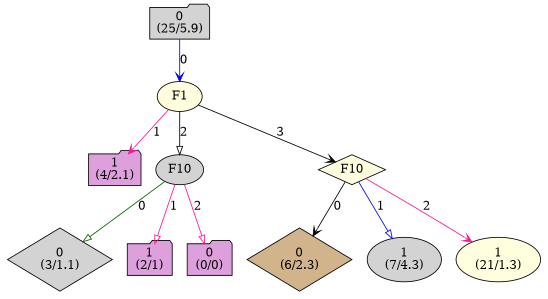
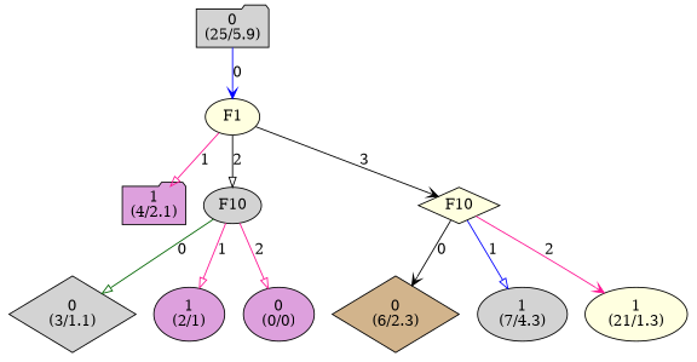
  digraph {
    node [fillcolor=lightgrey shape=ellipse style=filled]
    edge [arrowhead=onormal color=deeppink]
    n1 [fillcolor=lightyellow label="F1\n"]
    n2 [fillcolor=plum label="1\n(4/2.1)" shape=folder]
    n3 [label="F10\n"]
    n4 [fillcolor=lightyellow label="F10\n" shape=diamond]
    n5 [label="0\n(25/5.9)" shape=folder]
    n6 [label="0\n(3/1.1)" shape=diamond]
-   n7 [fillcolor=plum label="1\n(2/1)" shape=folder]
-   n8 [fillcolor=plum label="0\n(0/0)" shape=folder]
+   n7 [fillcolor=plum label="1\n(2/1)"]
+   n8 [fillcolor=plum label="0\n(0/0)"]
    n9 [fillcolor=tan label="0\n(6/2.3)" shape=diamond]
    n10 [label="1\n(7/4.3)"]
    n11 [fillcolor=lightyellow label="1\n(21/1.3)"]
-   n1 -> n2 [arrowhead=vee label=1]
+   n1 -> n2 [label=1]
    n1 -> n3 [color=black label=2]
    n1 -> n4 [arrowhead=vee color=black label=3]
    n3 -> n6 [color=darkgreen label=0]
    n3 -> n7 [label=1]
    n3 -> n8 [label=2]
    n4 -> n9 [arrowhead=vee color=black label=0]
    n4 -> n10 [color=blue label=1]
    n4 -> n11 [arrowhead=vee label=2]
    n5 -> n1 [arrowhead=vee color=blue label=0]
  }
